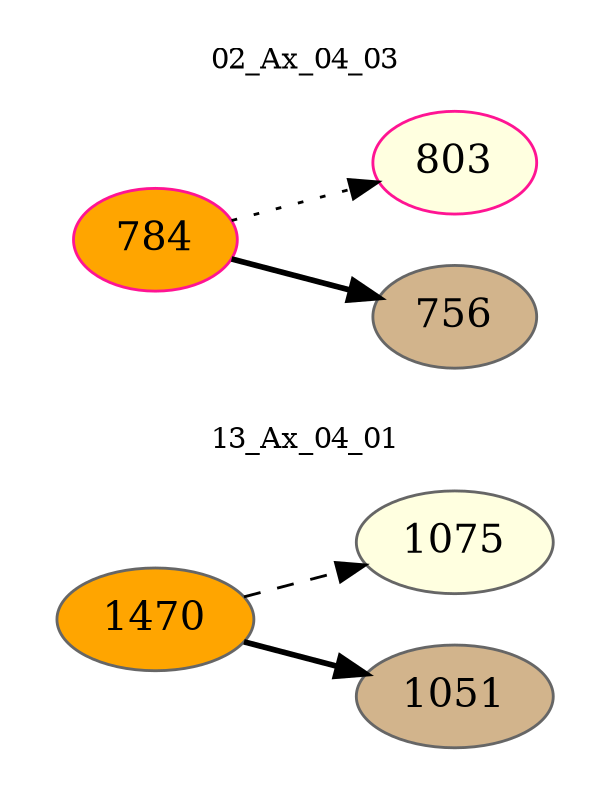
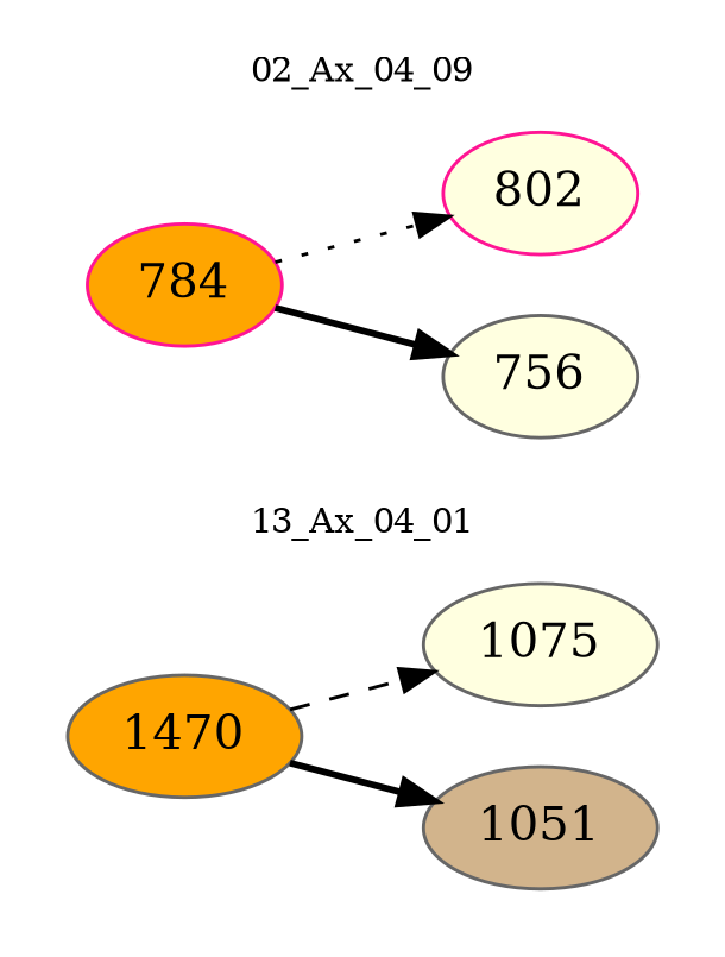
  digraph {
    rankdir=LR
    node [color=gray40 fillcolor=orange style=filled]
    edge [color=black style=bold]
    n1 [label=1470]
    n2 [fillcolor=tan label=1051]
    n3 [fillcolor=lightyellow label=1075]
    n4 [color=deeppink label=784]
-   n5 [fillcolor=tan label=756]
-   n6 [color=deeppink fillcolor=lightyellow label=803]
+   n5 [fillcolor=lightyellow label=756]
+   n6 [color=deeppink fillcolor=lightyellow label=802]
    subgraph cluster_1 {
      color=white
      fontsize=10
      label="13_Ax_04_01"
      n1
      n2
      n3
    }
    subgraph cluster_2 {
      color=white
      fontsize=10
-     label="02_Ax_04_03"
+     label="02_Ax_04_09"
      n4
      n5
      n6
    }
    n1 -> n2
    n1 -> n3 [style=dashed]
    n4 -> n5
    n4 -> n6 [style=dotted]
  }
